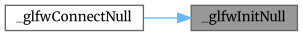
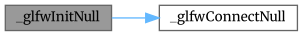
  digraph {
    rankdir=RL
    fontname=Merriweather
    node [fontname=Merriweather fontsize=10 shape=box style=filled]
    n1 [color=gray40 fillcolor=grey60 fontcolor=black height=0.2 label=_glfwInitNull width=0.4]
    n2 [color=grey40 fillcolor=white height=0.2 label=_glfwConnectNull width=0.4]
-   n1 -> n2 [color=steelblue1 dir=back fontname=Merriweather fontsize=10 labelfontname=Helvetica labelfontsize=10 style=solid]
+   n2 -> n1 [color=steelblue1 dir=back fontname=Merriweather fontsize=10 labelfontname=Helvetica labelfontsize=10 style=solid]
  }
